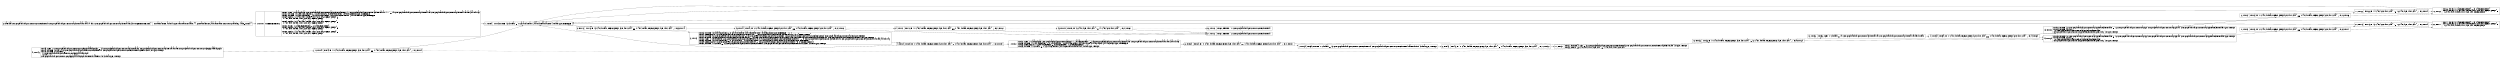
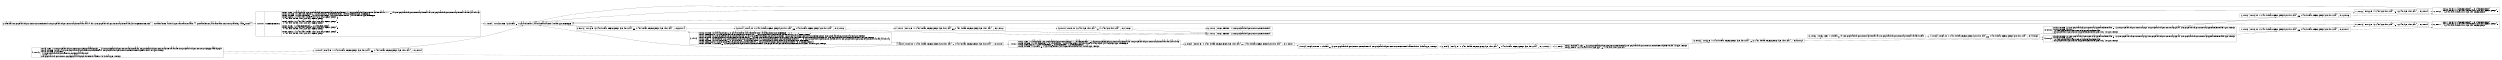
  digraph {
    rankdir=LR
    node [shape=record]
    n1 [label="{0\:\ 0x0000|MTH_ENTER_BLOCK\l|0x0000: IGET  (r0 I:java.util.Map\<com.google.android.gms.common.api.Api$AnyClientKey\<?\>, com.google.android.gms.common.api.internal.zaw\<?\>\>) = (r9 I:com.google.android.gms.common.api.internal.zax) com.google.android.gms.common.api.internal.zax.zaet java.util.Map \l0x0002: INVOKE  (r0 I:java.util.Collection) = (r0 I:java.util.Map) java.util.Map.values():java.util.Collection type: INTERFACE \l0x0006: INVOKE  (r0 I:java.util.Iterator) = (r0 I:java.util.Collection) java.util.Collection.iterator():java.util.Iterator type: INTERFACE \l0x000a: CONST  (r1 I:?[int, float, boolean, short, byte, char, OBJECT, ARRAY]) = \l  (0 ?[int, float, boolean, short, byte, char, OBJECT, ARRAY])\l \l0x000b: CONST  (r2 I:?[int, float, boolean, short, byte, char, OBJECT, ARRAY]) = \l  (0 ?[int, float, boolean, short, byte, char, OBJECT, ARRAY])\l \l0x000c: MOVE  (r1 I:?[OBJECT, ARRAY]) = (r2 I:?[OBJECT, ARRAY]) \l0x000d: CONST  (r3 I:?[int, float, boolean, short, byte, char, OBJECT, ARRAY]) = \l  (0 ?[int, float, boolean, short, byte, char, OBJECT, ARRAY])\l \l0x000e: CONST  (r4 I:?[int, float, boolean, short, byte, char, OBJECT, ARRAY]) = \l  (0 ?[int, float, boolean, short, byte, char, OBJECT, ARRAY])\l \l}"]
    n2 [label="{1\:\ 0x000f|0x000f: INVOKE  (r5 I:boolean) = (r0 I:java.util.Iterator) java.util.Iterator.hasNext():boolean type: INTERFACE \l}"]
    n3 [label="{2\:\ 0x0013|0x0013: IF  (r5 I:?[int, boolean, OBJECT, ARRAY, byte, short, char]) == (0 ?[int, boolean, OBJECT, ARRAY, byte, short, char])  \-\> B:23:0x007a \l}"]
    n4 [label="{3\:\ 0x0015|0x0015: INVOKE  (r5 I:java.lang.Object) = (r0 I:java.util.Iterator) java.util.Iterator.next():java.lang.Object type: INTERFACE \l0x0019: CHECK_CAST  (r5 I:com.google.android.gms.common.api.internal.zaw) = (com.google.android.gms.common.api.internal.zaw) (r5 I:?[OBJECT, ARRAY]) \l0x001b: INVOKE  (r6 I:com.google.android.gms.common.api.Api) = (r5 I:com.google.android.gms.common.api.GoogleApi) com.google.android.gms.common.api.GoogleApi.getApi():com.google.android.gms.common.api.Api type: VIRTUAL \l0x001f: INVOKE  (r5 I:com.google.android.gms.common.api.internal.zai) = (r5 I:com.google.android.gms.common.api.GoogleApi) com.google.android.gms.common.api.GoogleApi.zak():com.google.android.gms.common.api.internal.zai type: VIRTUAL \l0x0023: IGET  (r7 I:java.util.Map\<com.google.android.gms.common.api.internal.zai\<?\>, com.google.android.gms.common.ConnectionResult\>) = (r9 I:com.google.android.gms.common.api.internal.zax) com.google.android.gms.common.api.internal.zax.zafd java.util.Map \l0x0025: INVOKE  (r5 I:java.lang.Object) = (r7 I:java.util.Map), (r5 I:java.lang.Object) java.util.Map.get(java.lang.Object):java.lang.Object type: INTERFACE \l0x0029: CHECK_CAST  (r5 I:com.google.android.gms.common.ConnectionResult) = (com.google.android.gms.common.ConnectionResult) (r5 I:?[OBJECT, ARRAY]) \l0x002b: INVOKE  (r7 I:boolean) = (r5 I:com.google.android.gms.common.ConnectionResult) com.google.android.gms.common.ConnectionResult.isSuccess():boolean type: VIRTUAL \l}"]
    n5 [label="{23\:\ 0x007a|0x007a: IF  (r2 I:?[int, boolean, OBJECT, ARRAY, byte, short, char]) == (0 ?[int, boolean, OBJECT, ARRAY, byte, short, char])  \-\> B:27:0x0081 \l}"]
    n6 [label="{4\:\ 0x002f|0x002f: IF  (r7 I:?[int, boolean, OBJECT, ARRAY, byte, short, char]) != (0 ?[int, boolean, OBJECT, ARRAY, byte, short, char])  \-\> B:1:0x000f \l}"]
    n7 [label="{24\:\ 0x007c|0x007c: IF  (r1 I:?[int, boolean, OBJECT, ARRAY, byte, short, char]) == (0 ?[int, boolean, OBJECT, ARRAY, byte, short, char])  \-\> B:27:0x0081 \l}"]
    n8 [label="{27\:\ 0x0081|0x0081: RETURN  (r2 I:com.google.android.gms.common.ConnectionResult) \l}"]
    n9 [label="{5\:\ 0x0031|0x0031: IGET  (r7 I:java.util.Map\<com.google.android.gms.common.api.Api\<?\>, java.lang.Boolean\>) = (r9 I:com.google.android.gms.common.api.internal.zax) com.google.android.gms.common.api.internal.zax.zaev java.util.Map \l0x0033: INVOKE  (r7 I:java.lang.Object) = (r7 I:java.util.Map), (r6 I:java.lang.Object) java.util.Map.get(java.lang.Object):java.lang.Object type: INTERFACE \l0x0037: CHECK_CAST  (r7 I:java.lang.Boolean) = (java.lang.Boolean) (r7 I:?[OBJECT, ARRAY]) \l0x0039: INVOKE  (r7 I:boolean) = (r7 I:java.lang.Boolean) java.lang.Boolean.booleanValue():boolean type: VIRTUAL \l}"]
    n10 [label="{6\:\ 0x003d|0x003d: IF  (r7 I:?[int, boolean, OBJECT, ARRAY, byte, short, char]) == (0 ?[int, boolean, OBJECT, ARRAY, byte, short, char])  \-\> B:11:0x0051 \l}"]
    n11 [label="{7\:\ 0x003f|0x003f: INVOKE  (r7 I:boolean) = (r5 I:com.google.android.gms.common.ConnectionResult) com.google.android.gms.common.ConnectionResult.hasResolution():boolean type: VIRTUAL \l}"]
    n12 [label="{11\:\ 0x0051|0x0051: INVOKE  (r7 I:int) = (r5 I:com.google.android.gms.common.ConnectionResult) com.google.android.gms.common.ConnectionResult.getErrorCode():int type: VIRTUAL \l0x0055: CONST  (r8 I:?[int, float, short, byte, char]) = (4 ?[int, float, short, byte, char]) \l}"]
    n13 [label="{8\:\ 0x0043|0x0043: IF  (r7 I:?[int, boolean, OBJECT, ARRAY, byte, short, char]) != (0 ?[int, boolean, OBJECT, ARRAY, byte, short, char])  \-\> B:11:0x0051 \l}"]
    n14 [label="{12\:\ 0x0056|0x0056: IF  (r7 I:?[int, boolean, OBJECT, ARRAY, byte, short, char]) != (r8 I:?[int, boolean, OBJECT, ARRAY, byte, short, char])  \-\> B:19:0x006b \l}"]
    n15 [label="{9\:\ 0x0045|0x0045: IGET  (r7 I:com.google.android.gms.common.GoogleApiAvailabilityLight) = (r9 I:com.google.android.gms.common.api.internal.zax) com.google.android.gms.common.api.internal.zax.zaex com.google.android.gms.common.GoogleApiAvailabilityLight \l0x0047: INVOKE  (r8 I:int) = (r5 I:com.google.android.gms.common.ConnectionResult) com.google.android.gms.common.ConnectionResult.getErrorCode():int type: VIRTUAL \l0x004b: INVOKE  (r7 I:boolean) = \l  (r7 I:com.google.android.gms.common.GoogleApiAvailabilityLight)\l  (r8 I:int)\l com.google.android.gms.common.GoogleApiAvailabilityLight.isUserResolvableError(int):boolean type: VIRTUAL \l}"]
    n16 [label="{10\:\ 0x004f|0x004f: IF  (r7 I:?[int, boolean, OBJECT, ARRAY, byte, short, char]) == (0 ?[int, boolean, OBJECT, ARRAY, byte, short, char])  \-\> B:1:0x000f \l}"]
    n17 [label="{13\:\ 0x0058|0x0058: IGET  (r7 I:boolean) = (r9 I:com.google.android.gms.common.api.internal.zax) com.google.android.gms.common.api.internal.zax.zaez boolean \l}"]
    n18 [label="{19\:\ 0x006b|0x006b: INVOKE  (r6 I:com.google.android.gms.common.api.Api$BaseClientBuilder) = (r6 I:com.google.android.gms.common.api.Api) com.google.android.gms.common.api.Api.zah():com.google.android.gms.common.api.Api$BaseClientBuilder type: VIRTUAL \l0x006f: INVOKE  (r6 I:int) = \l  (r6 I:com.google.android.gms.common.api.Api$BaseClientBuilder)\l com.google.android.gms.common.api.Api.BaseClientBuilder.getPriority():int type: VIRTUAL \l}"]
    n19 [label="{14\:\ 0x005a|0x005a: IF  (r7 I:?[int, boolean, OBJECT, ARRAY, byte, short, char]) == (0 ?[int, boolean, OBJECT, ARRAY, byte, short, char])  \-\> B:19:0x006b \l}"]
    n20 [label="{20\:\ 0x0073|0x0073: IF  (r2 I:?[int, boolean, OBJECT, ARRAY, byte, short, char]) == (0 ?[int, boolean, OBJECT, ARRAY, byte, short, char])  \-\> B:22:0x0077 \l}"]
    n21 [label="{15\:\ 0x005c|0x005c: INVOKE  (r6 I:com.google.android.gms.common.api.Api$BaseClientBuilder) = (r6 I:com.google.android.gms.common.api.Api) com.google.android.gms.common.api.Api.zah():com.google.android.gms.common.api.Api$BaseClientBuilder type: VIRTUAL \l0x0060: INVOKE  (r6 I:int) = \l  (r6 I:com.google.android.gms.common.api.Api$BaseClientBuilder)\l com.google.android.gms.common.api.Api.BaseClientBuilder.getPriority():int type: VIRTUAL \l}"]
    n22 [label="{16\:\ 0x0064|0x0064: IF  (r1 I:?[int, boolean, OBJECT, ARRAY, byte, short, char]) == (0 ?[int, boolean, OBJECT, ARRAY, byte, short, char])  \-\> B:18:0x0068 \l}"]
    n23 [label="{17\:\ 0x0066|0x0066: IF  (r4 I:?[int, byte, short, char]) \<= (r6 I:?[int, byte, short, char])  \-\> B:1:0x000f \l}"]
    n24 [label="{18\:\ 0x0068|0x0068: MOVE  (r1 I:?[OBJECT, ARRAY]) = (r5 I:?[OBJECT, ARRAY]) \l0x0069: MOVE  (r4 I:?[int, float, boolean, short, byte, char, OBJECT, ARRAY]) = \l  (r6 I:?[int, float, boolean, short, byte, char, OBJECT, ARRAY])\l \l}"]
    n25 [label="{21\:\ 0x0075|0x0075: IF  (r3 I:?[int, byte, short, char]) \<= (r6 I:?[int, byte, short, char])  \-\> B:1:0x000f \l}"]
    n26 [label="{22\:\ 0x0077|0x0077: MOVE  (r2 I:?[OBJECT, ARRAY]) = (r5 I:?[OBJECT, ARRAY]) \l0x0078: MOVE  (r3 I:?[int, float, boolean, short, byte, char, OBJECT, ARRAY]) = \l  (r6 I:?[int, float, boolean, short, byte, char, OBJECT, ARRAY])\l \l}"]
    n27 [label="{25\:\ 0x007e|0x007e: IF  (r3 I:?[int, byte, short, char]) \<= (r4 I:?[int, byte, short, char])  \-\> B:27:0x0081 \l}"]
    n28 [label="{26\:\ 0x0080|0x0080: RETURN  (r1 I:com.google.android.gms.common.ConnectionResult) \l}"]
    n29 [label="{private final com.google.android.gms.common.ConnectionResult com.google.android.gms.common.api.internal.zax.zaaf((r9 'this' I:com.google.android.gms.common.api.internal.zax A[IMMUTABLE_TYPE, THIS]))  | Annotation[BUILD, android.support.annotation.Nullable, \{\}], Annotation[BUILD, javax.annotation.concurrent.GuardedBy, \{value=mLock\}]\l}"]
    n1 -> n2
    n2 -> n3
    n3 -> n4 [style=dashed]
    n3 -> n5
    n4 -> n6
    n5 -> n7 [style=dashed]
    n5 -> n8
    n6 -> n2
    n6 -> n9 [style=dashed]
    n7 -> n8
    n7 -> n27 [style=dashed]
    n9 -> n10
    n10 -> n11 [style=dashed]
    n10 -> n12
    n11 -> n13
    n12 -> n14
    n13 -> n12
    n14 -> n17 [style=dashed]
    n14 -> n18
    n15 -> n16
    n16 -> n2
-   n16 -> n12 [style=dashed]
+   n15 -> n12 [style=dashed]
    n17 -> n19
    n18 -> n20
    n19 -> n18
    n19 -> n21 [style=solid]
    n20 -> n25 [style=dashed]
    n20 -> n26
    n21 -> n22
    n22 -> n23 [style=dashed]
    n22 -> n24
    n23 -> n2
    n23 -> n24 [style=dashed]
    n24 -> n2
    n25 -> n2
    n25 -> n26 [style=dashed]
    n26 -> n2
    n27 -> n8
    n27 -> n28 [style=dashed]
    n29 -> n1
  }
